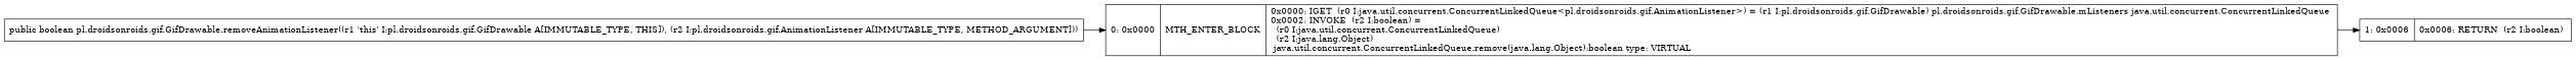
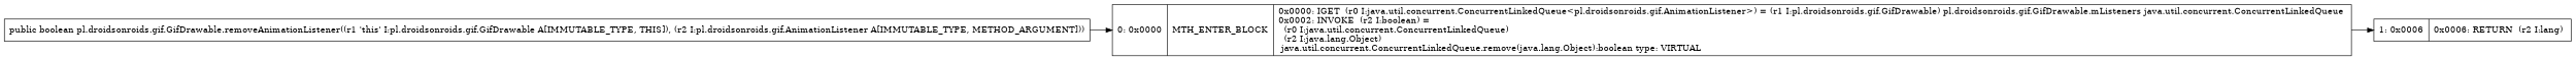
  digraph {
    rankdir=LR
    fontname="DejaVu Serif"
    node [shape=record fontname="DejaVu Serif"]
    edge [fontname="DejaVu Serif"]
    n1 [label="{0\:\ 0x0000|MTH_ENTER_BLOCK\l|0x0000: IGET  (r0 I:java.util.concurrent.ConcurrentLinkedQueue\<pl.droidsonroids.gif.AnimationListener\>) = (r1 I:pl.droidsonroids.gif.GifDrawable) pl.droidsonroids.gif.GifDrawable.mListeners java.util.concurrent.ConcurrentLinkedQueue \l0x0002: INVOKE  (r2 I:boolean) = \l  (r0 I:java.util.concurrent.ConcurrentLinkedQueue)\l  (r2 I:java.lang.Object)\l java.util.concurrent.ConcurrentLinkedQueue.remove(java.lang.Object):boolean type: VIRTUAL \l}"]
-   n2 [label="{1\:\ 0x0006|0x0006: RETURN  (r2 I:boolean) \l}"]
+   n2 [label="{1\:\ 0x0006|0x0006: RETURN  (r2 I:lang) \l}"]
    n3 [label="{public boolean pl.droidsonroids.gif.GifDrawable.removeAnimationListener((r1 'this' I:pl.droidsonroids.gif.GifDrawable A[IMMUTABLE_TYPE, THIS]), (r2 I:pl.droidsonroids.gif.AnimationListener A[IMMUTABLE_TYPE, METHOD_ARGUMENT])) }"]
    n1 -> n2
    n3 -> n1
  }
